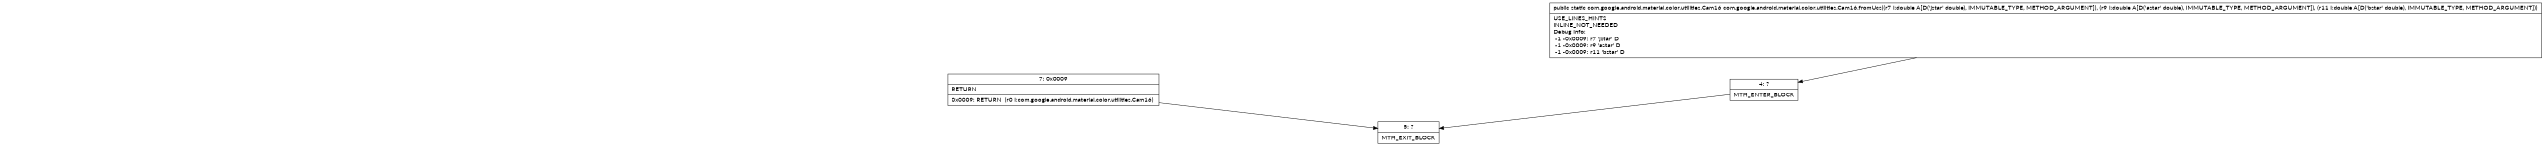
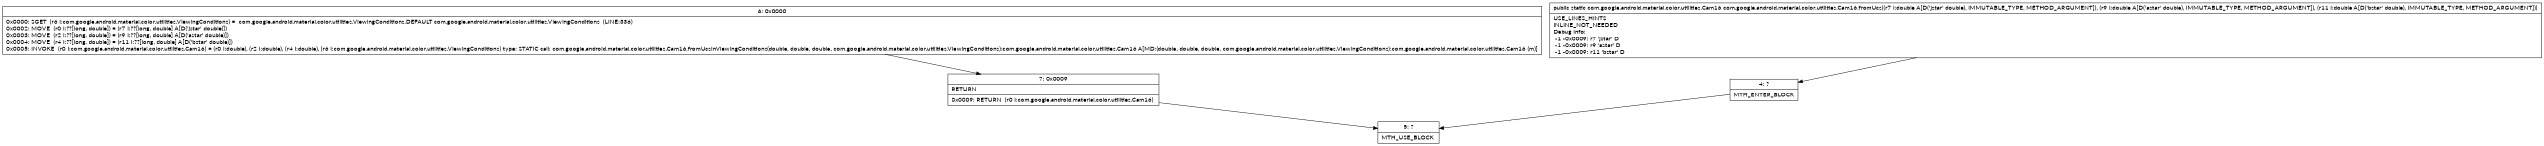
  digraph {
    fontname=Lato
    node [fontname=Lato shape=record]
    edge [fontname=Lato]
    n1 [label="{4\:\ ?|MTH_ENTER_BLOCK\l}"]
-   n2 [label="{5\:\ ?|MTH_EXIT_BLOCK\l}"]
+   n2 [label="{5\:\ ?|MTH_USE_BLOCK\l}"]
+   n3 [label="{6\:\ 0x0000|0x0000: SGET  (r6 I:com.google.android.material.color.utilities.ViewingConditions) =  com.google.android.material.color.utilities.ViewingConditions.DEFAULT com.google.android.material.color.utilities.ViewingConditions  (LINE:336)\l0x0002: MOVE  (r0 I:??[long, double]) = (r7 I:??[long, double] A[D('jstar' double)]) \l0x0003: MOVE  (r2 I:??[long, double]) = (r9 I:??[long, double] A[D('astar' double)]) \l0x0004: MOVE  (r4 I:??[long, double]) = (r11 I:??[long, double] A[D('bstar' double)]) \l0x0005: INVOKE  (r0 I:com.google.android.material.color.utilities.Cam16) = (r0 I:double), (r2 I:double), (r4 I:double), (r6 I:com.google.android.material.color.utilities.ViewingConditions) type: STATIC call: com.google.android.material.color.utilities.Cam16.fromUcsInViewingConditions(double, double, double, com.google.android.material.color.utilities.ViewingConditions):com.google.android.material.color.utilities.Cam16 A[MD:(double, double, double, com.google.android.material.color.utilities.ViewingConditions):com.google.android.material.color.utilities.Cam16 (m)]\l}"]
    n4 [label="{7\:\ 0x0009|RETURN\l|0x0009: RETURN  (r0 I:com.google.android.material.color.utilities.Cam16) \l}"]
    n5 [label="{public static com.google.android.material.color.utilities.Cam16 com.google.android.material.color.utilities.Cam16.fromUcs((r7 I:double A[D('jstar' double), IMMUTABLE_TYPE, METHOD_ARGUMENT]), (r9 I:double A[D('astar' double), IMMUTABLE_TYPE, METHOD_ARGUMENT]), (r11 I:double A[D('bstar' double), IMMUTABLE_TYPE, METHOD_ARGUMENT]))  | USE_LINES_HINTS\lINLINE_NOT_NEEDED\lDebug Info:\l  \-1 \-0x0009: r7 'jstar' D\l  \-1 \-0x0009: r9 'astar' D\l  \-1 \-0x0009: r11 'bstar' D\l}"]
    n1 -> n2
+   n3 -> n4
    n4 -> n2
    n5 -> n1
  }
